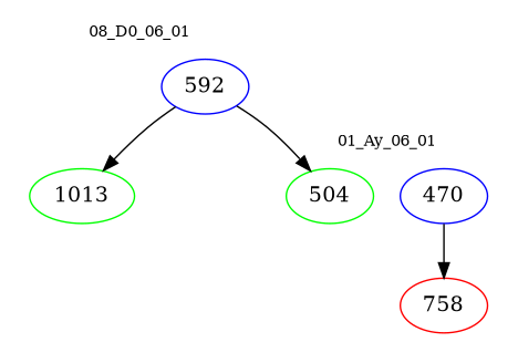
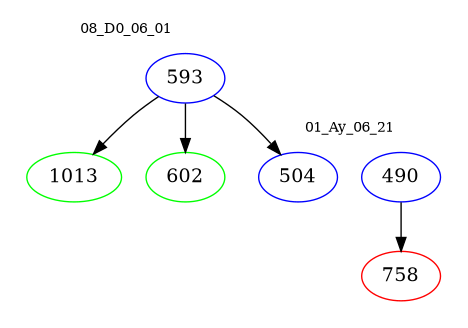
  digraph {
    node [color=green]
    edge [color=black]
-   n1 [color=blue label=470]
+   n1 [color=blue label=490]
    n2 [color=red label=758]
-   n3 [label=504]
-   n4 [color=blue label=592]
+   n3 [color=blue label=504]
+   n4 [color=blue label=593]
    n5 [label=1013]
+   n6 [label=602]
    subgraph cluster_1 {
      color=white
      fontsize=10
-     label="01_Ay_06_01"
+     label="01_Ay_06_21"
      n1
      n2
      n3
    }
    subgraph cluster_2 {
      color=white
      fontsize=10
      label="08_D0_06_01"
      n4
      n5
+     n6
    }
    n1 -> n2
    n4 -> n3
    n4 -> n5
+   n4 -> n6
  }
